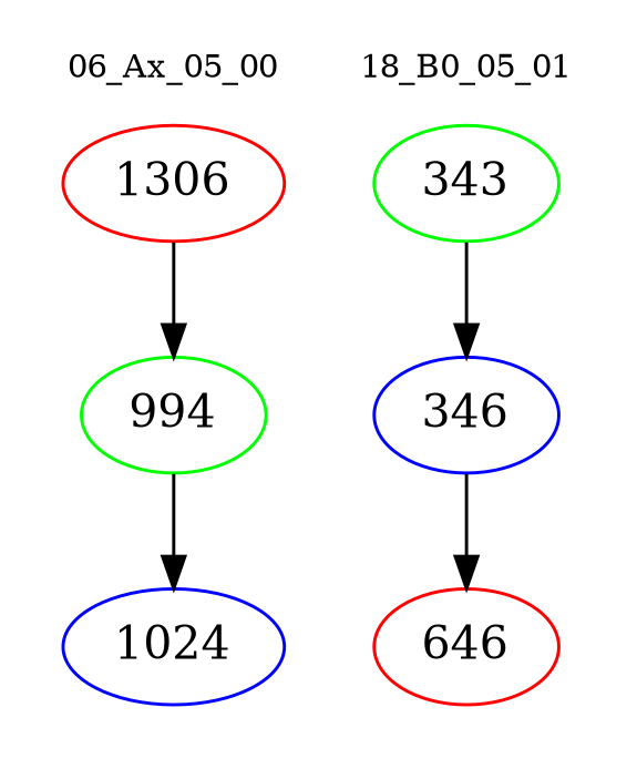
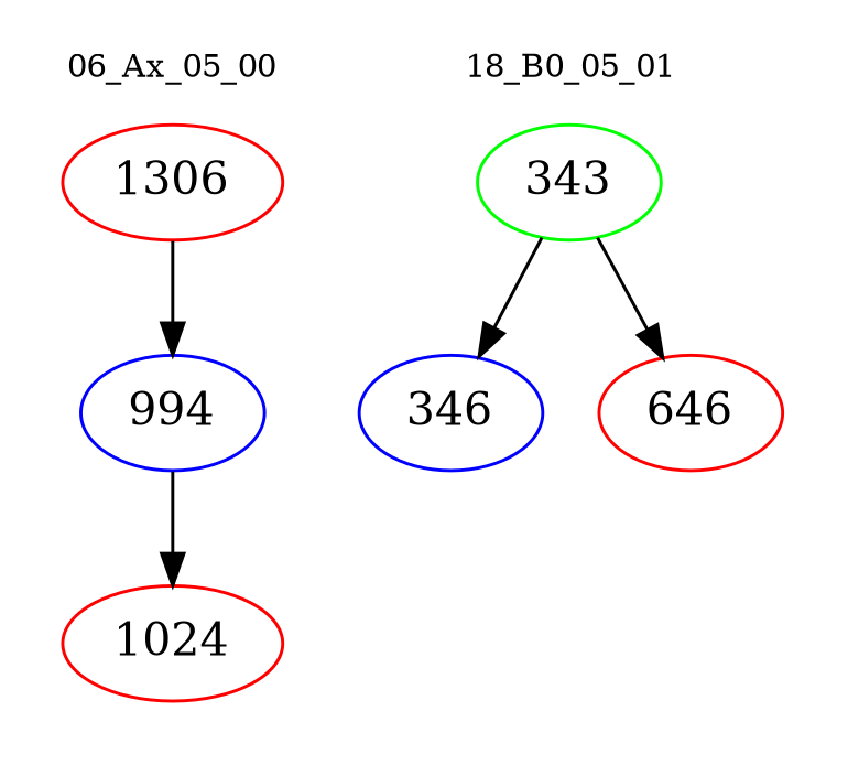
  digraph {
    node [color=green]
    edge [color=black]
-   n1 [label=994]
+   n1 [color=blue label=994]
    n2 [color=red label=1306]
-   n3 [color=blue label=1024]
+   n3 [color=red label=1024]
    n4 [label=343]
    n5 [color=blue label=346]
    n6 [color=red label=646]
    subgraph cluster_1 {
      color=white
      fontsize=10
      label="06_Ax_05_00"
      n1
      n2
      n3
    }
    subgraph cluster_2 {
      color=white
      fontsize=10
      label="18_B0_05_01"
      n4
      n5
      n6
    }
    n1 -> n3
    n2 -> n1
    n4 -> n5
-   n5 -> n6
+   n4 -> n6
  }
